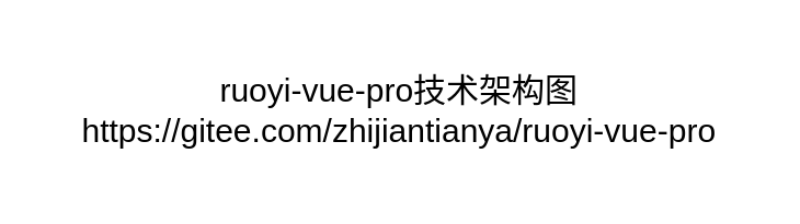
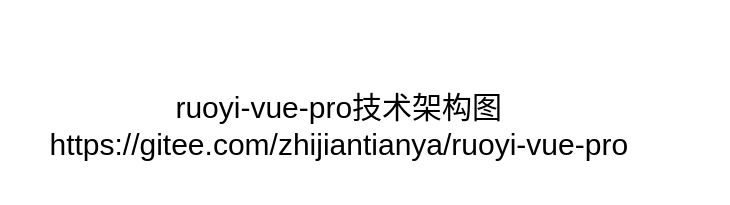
  <mxCell id="0" />
  <mxCell id="1" parent="0" />
- <mxCell id="2" value="&lt;div&gt;ruoyi-vue-pro技术架构图&lt;br&gt;&lt;/div&gt;https://gitee.com/zhijiantianya/ruoyi-vue-pro" style="text;html=1;align=center;verticalAlign=middle;resizable=0;points=[];autosize=1;strokeColor=none;fillColor=none;" vertex="1" parent="1"><mxGeometry x="20" y="20" width="250" height="40" as="geometry" /></mxCell>
+ <mxCell id="2" value="&lt;div&gt;ruoyi-vue-pro技术架构图&lt;br&gt;&lt;/div&gt;https://gitee.com/zhijiantianya/ruoyi-vue-pro" style="text;html=1;align=center;verticalAlign=middle;resizable=0;points=[];autosize=1;strokeColor=none;fillColor=none;" vertex="1" parent="1"><mxGeometry x="10" y="30" width="250" height="40" as="geometry" /></mxCell>
